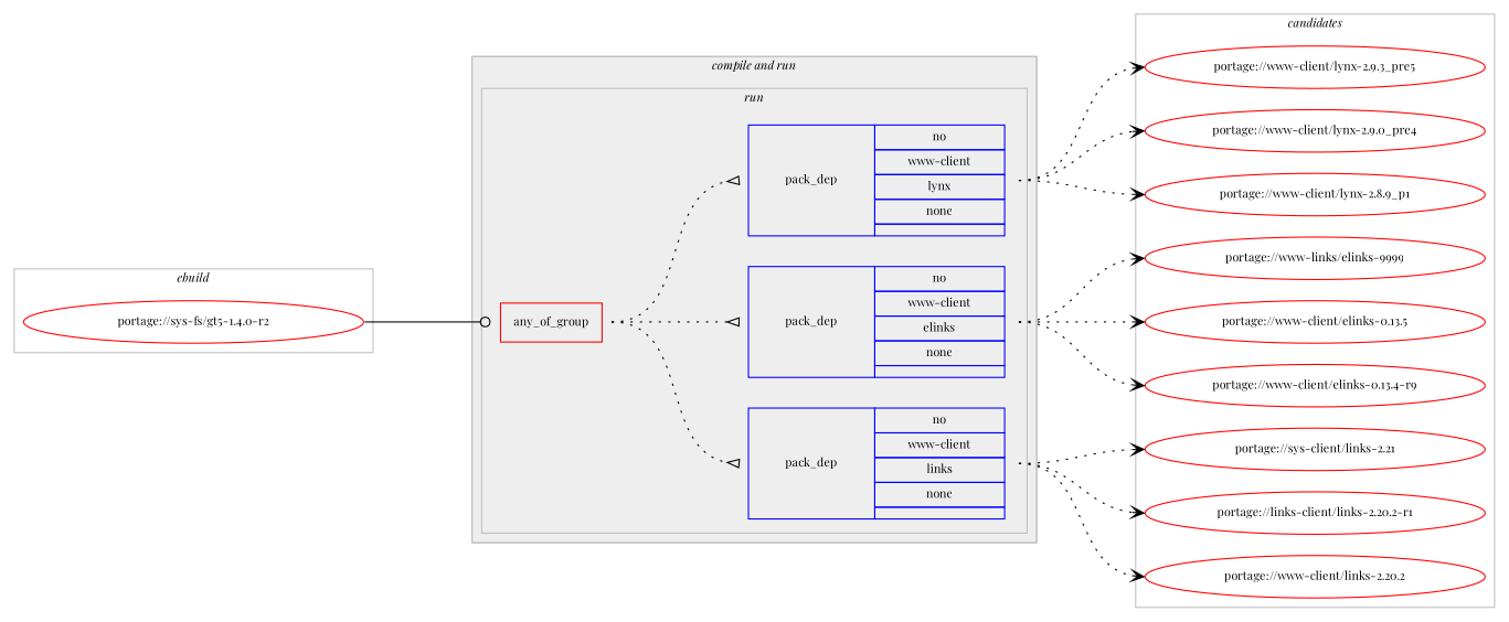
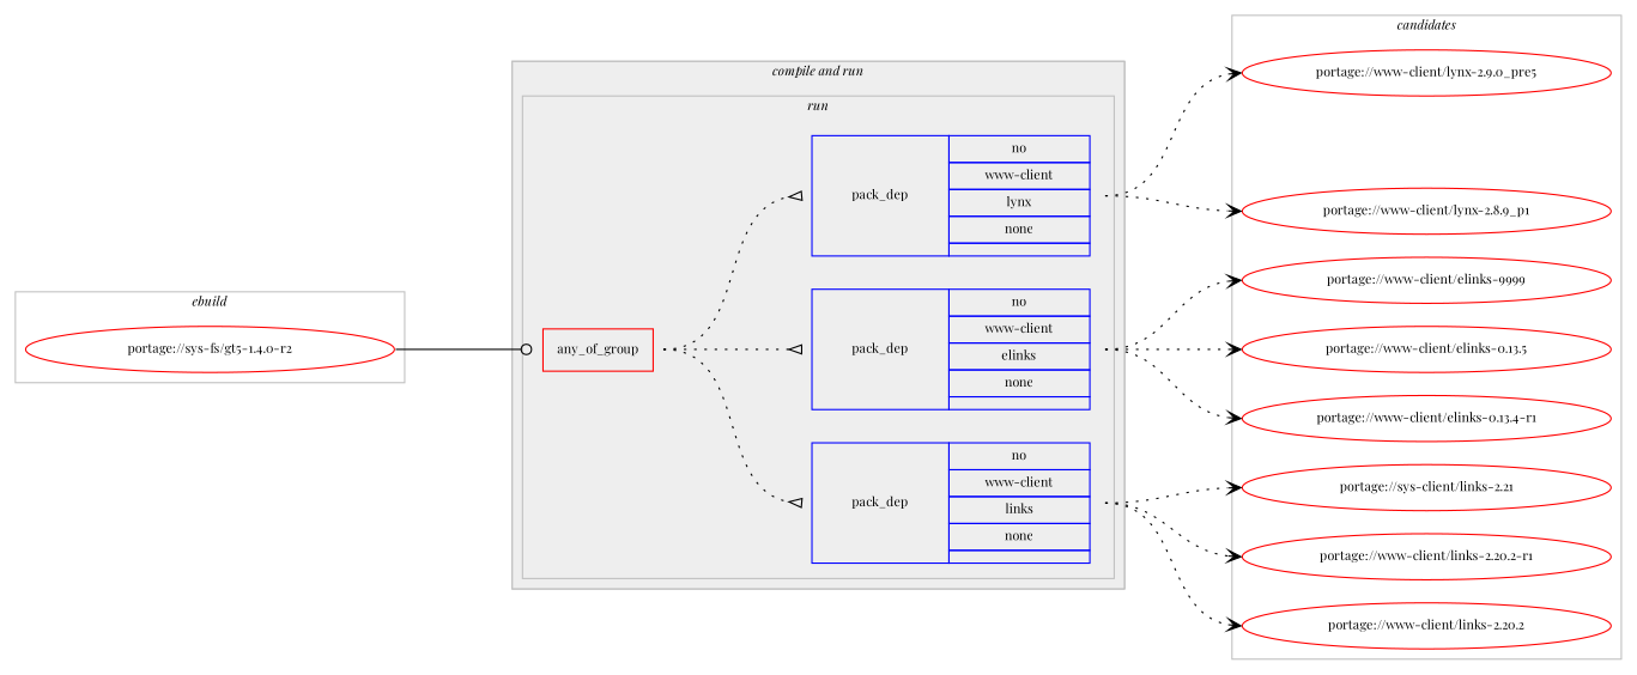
  digraph {
    compound=true
    concentrate=true
    fontname="Playfair Display"
    fontsize=10
    newrank=true
    rankdir=LR
    ranksep=1.5
    node [color=red fontname="Playfair Display" fontsize=10]
    edge [arrowhead=vee fontname="Playfair Display" headport=w style=dotted tailport=e weight=100]
    n1 [label="portage://sys-fs/gt5-1.4.0-r2" width=4]
    n2 [color=blue label=<<TABLE BORDER="0" CELLBORDER="1" CELLSPACING="0" CELLPADDING="4" WIDTH="220"><TR><TD ROWSPAN="6" CELLPADDING="30">pack_dep</TD></TR><TR><TD WIDTH="110">no</TD></TR><TR><TD>www-client</TD></TR><TR><TD>links</TD></TR><TR><TD>none</TD></TR><TR><TD></TD></TR></TABLE>> shape=none]
    n3 [color=blue label=<<TABLE BORDER="0" CELLBORDER="1" CELLSPACING="0" CELLPADDING="4" WIDTH="220"><TR><TD ROWSPAN="6" CELLPADDING="30">pack_dep</TD></TR><TR><TD WIDTH="110">no</TD></TR><TR><TD>www-client</TD></TR><TR><TD>elinks</TD></TR><TR><TD>none</TD></TR><TR><TD></TD></TR></TABLE>> shape=none]
    n4 [color=blue label=<<TABLE BORDER="0" CELLBORDER="1" CELLSPACING="0" CELLPADDING="4" WIDTH="220"><TR><TD ROWSPAN="6" CELLPADDING="30">pack_dep</TD></TR><TR><TD WIDTH="110">no</TD></TR><TR><TD>www-client</TD></TR><TR><TD>lynx</TD></TR><TR><TD>none</TD></TR><TR><TD></TD></TR></TABLE>> shape=none]
    n5 [label=<<TABLE BORDER="0" CELLBORDER="1" CELLSPACING="0" CELLPADDING="4"><TR><TD CELLPADDING="10">any_of_group</TD></TR></TABLE>> shape=none]
    n6 [label="portage://sys-client/links-2.21" width=4]
-   n7 [label="portage://links-client/links-2.20.2-r1" width=4]
+   n7 [label="portage://www-client/links-2.20.2-r1" width=4]
    n8 [label="portage://www-client/links-2.20.2" width=4]
-   n9 [label="portage://www-links/elinks-9999" width=4]
+   n9 [label="portage://www-client/elinks-9999" width=4]
    n10 [label="portage://www-client/elinks-0.13.5" width=4]
-   n11 [label="portage://www-client/elinks-0.13.4-r9" width=4]
-   n12 [label="portage://www-client/lynx-2.9.3_pre5" width=4]
-   n13 [label="portage://www-client/lynx-2.9.0_pre4" width=4]
+   n11 [label="portage://www-client/elinks-0.13.4-r1" width=4]
+   n12 [label="portage://www-client/lynx-2.9.0_pre5" width=4]
    n14 [label="portage://www-client/lynx-2.8.9_p1" width=4]
    subgraph cluster_1 {
      color=gray
      label=<<i>ebuild</i>>
      rank=same
      n1
    }
    subgraph cluster_2 {
      color=gray
      label=<<i>dependencies</i>>
      subgraph cluster_3 {
        color=gray
        fillcolor="#eeeeee"
        label=<<i>compile</i>>
        style=filled
      }
      subgraph cluster_4 {
        color=gray
        fillcolor="#eeeeee"
        label=<<i>compile and run</i>>
        style=filled
      }
      subgraph cluster_5 {
        color=gray
        fillcolor="#eeeeee"
        label=<<i>run</i>>
        style=filled
        subgraph sub_6 {
          color=gray
          fillcolor="#eeeeee"
          label=<<i>run</i>>
          style=filled
          n5
          subgraph sub_7 {
            color=gray
            fillcolor="#eeeeee"
            label=<<i>run</i>>
            style=filled
            n2
          }
          subgraph sub_8 {
            color=gray
            fillcolor="#eeeeee"
            label=<<i>run</i>>
            style=filled
            n3
          }
          subgraph sub_9 {
            color=gray
            fillcolor="#eeeeee"
            label=<<i>run</i>>
            style=filled
            n4
          }
        }
      }
    }
    subgraph cluster_10 {
      color=gray
      label=<<i>candidates</i>>
      rank=same
      subgraph sub_11 {
        color=black
        label=<<i>candidates</i>>
        nodesep=1
        rank=same
        n6
        n7
        n8
      }
      subgraph sub_12 {
        color=black
        label=<<i>candidates</i>>
        nodesep=1
        rank=same
        n9
        n10
        n11
      }
      subgraph sub_13 {
        color=black
        label=<<i>candidates</i>>
        nodesep=1
        rank=same
        n12
-       n13
        n14
      }
    }
    n1 -> n5 [arrowhead=odot style=solid weight=20]
    n2 -> n6
    n2 -> n7
    n2 -> n8
    n3 -> n9
    n3 -> n10
    n3 -> n11
    n4 -> n12
-   n4 -> n13
    n4 -> n14
    n5 -> n2 [arrowhead=oinv weight=20]
    n5 -> n3 [arrowhead=oinv weight=20]
    n5 -> n4 [arrowhead=oinv weight=20]
  }
